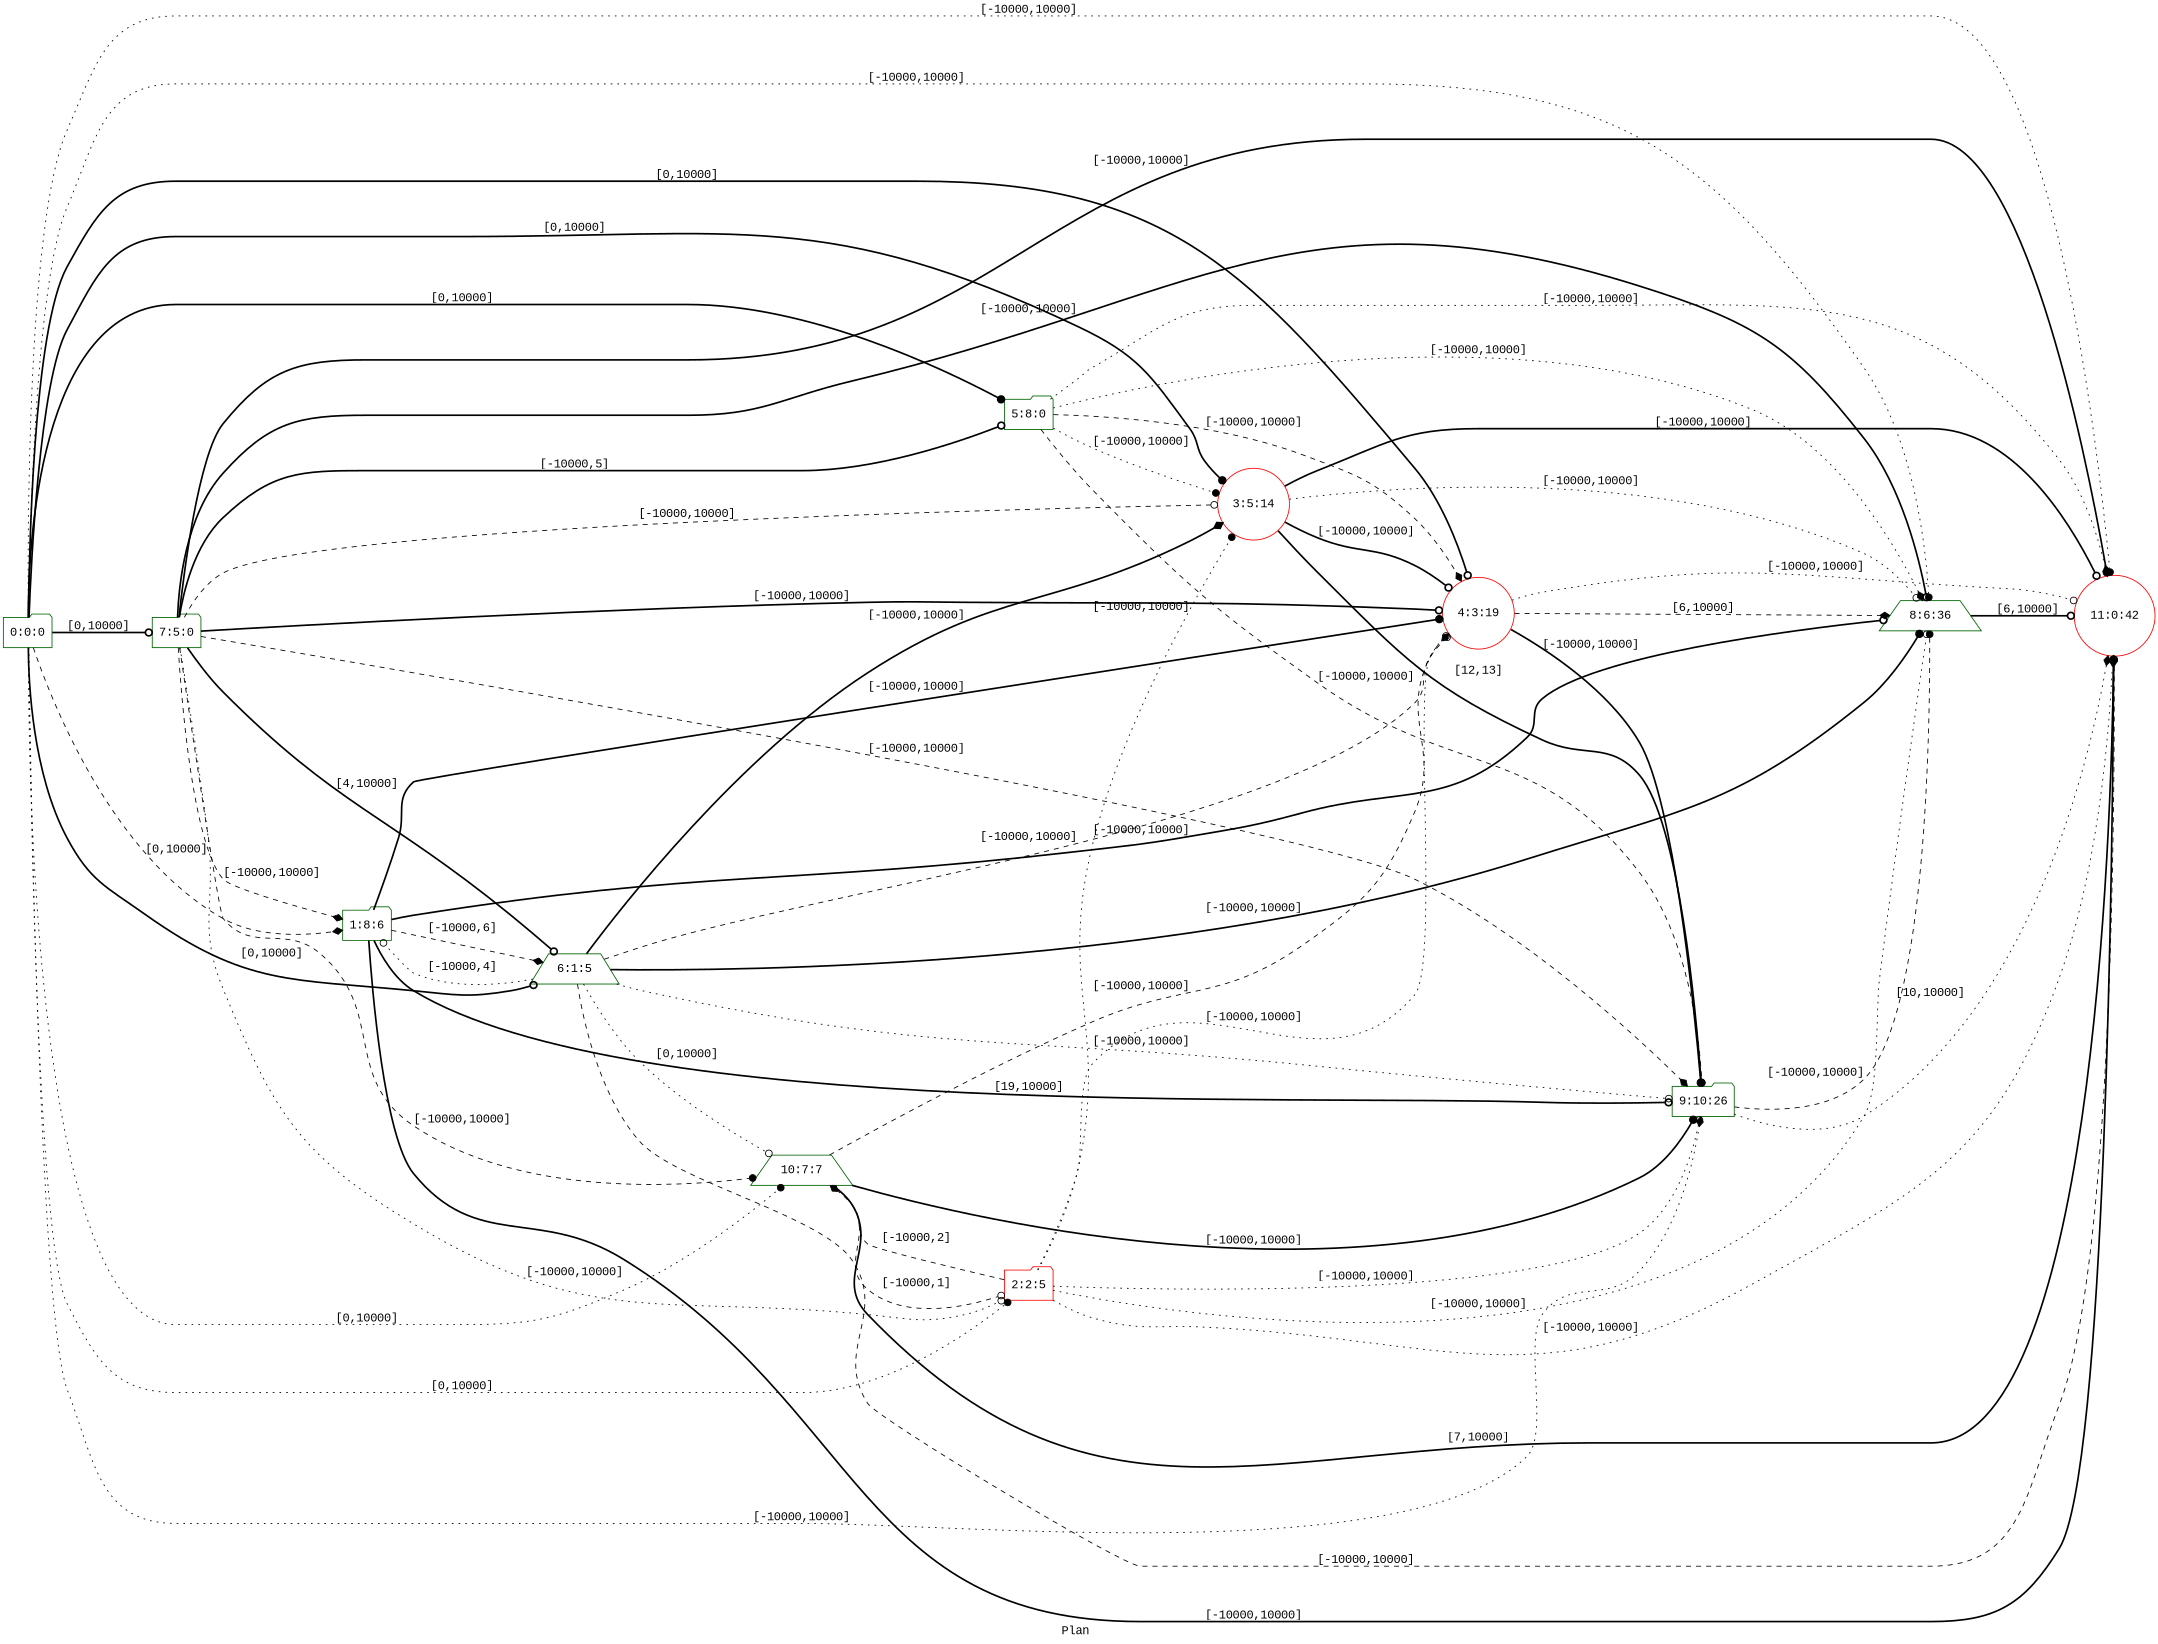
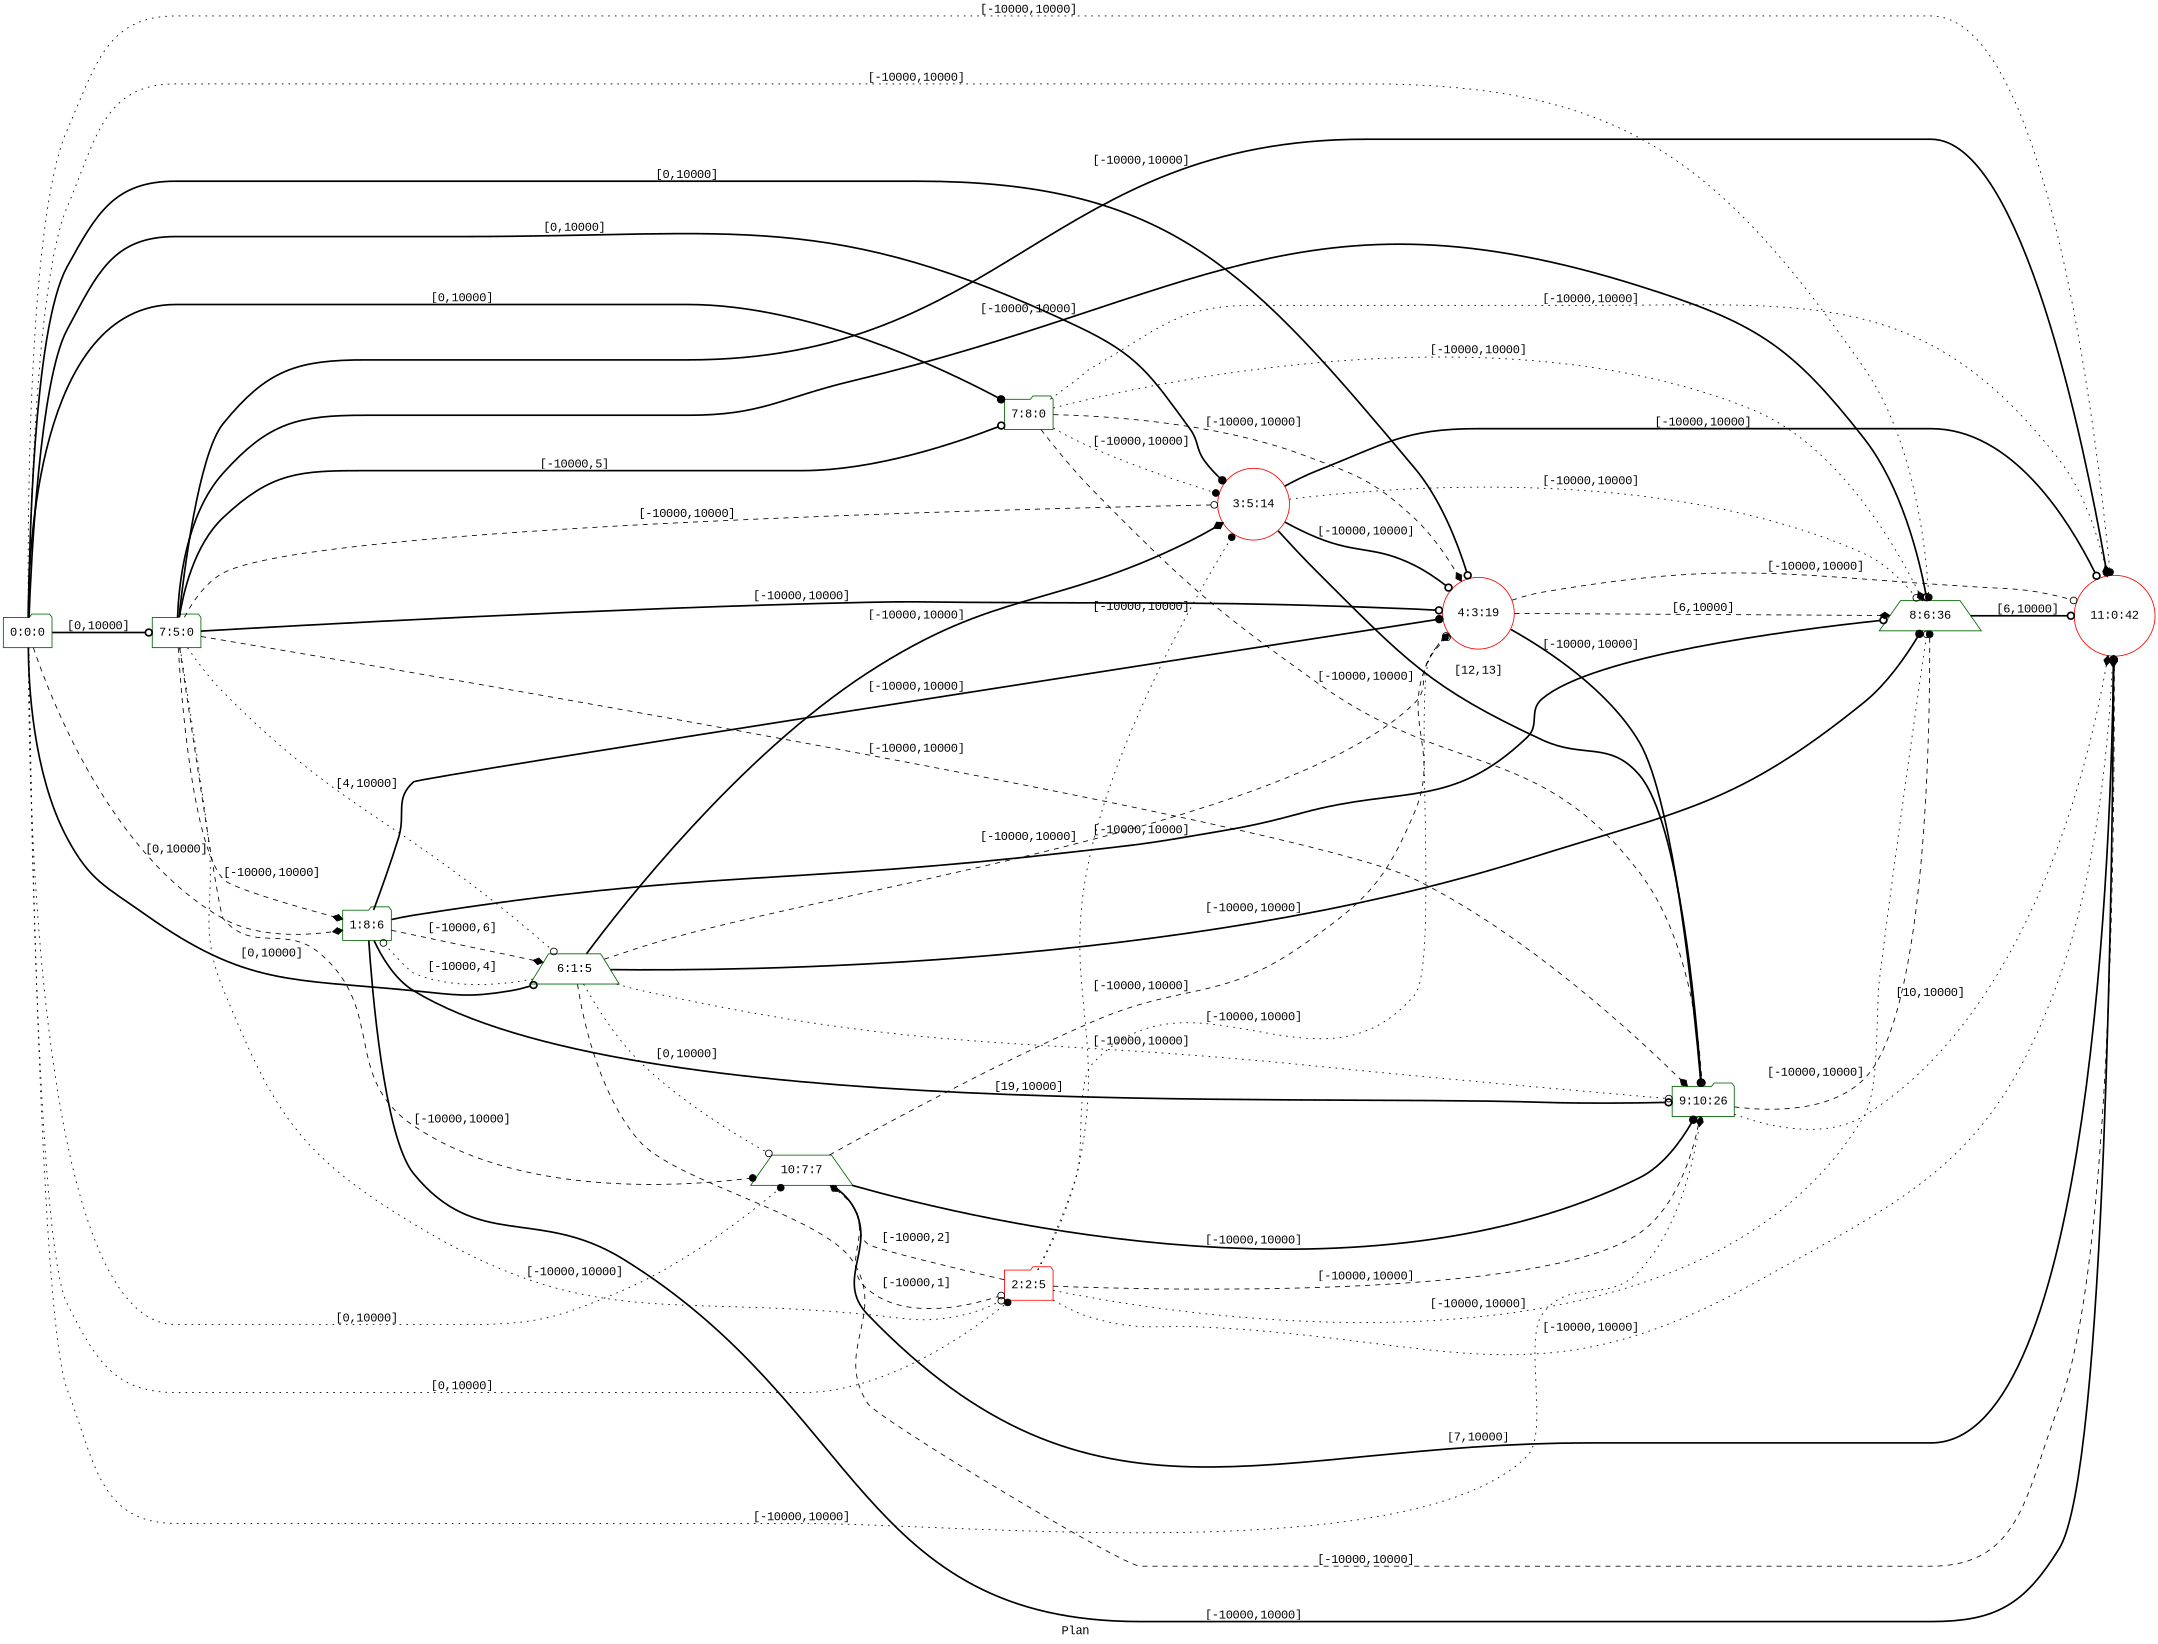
  digraph {
    fldt=0.630507
    fontname="Liberation Mono"
    label="Plan "
    nodesep=.45
    rankdir=LR
    node [color=darkgreen fontname="Liberation Mono" shape=folder]
    edge [arrowhead=odot fontname="Liberation Mono" style=bold]
    "0:0:0"
    "1:8:6"
    "2:2:5" [color=red]
    "3:5:14" [color=red shape=circle]
    "4:3:19" [color=red shape=circle]
-   "5:8:0"
+   "5:8:0" [label="7:8:0"]
    "6:1:5" [shape=trapezium]
    "7:5:0"
    "8:6:36" [shape=trapezium]
    "9:10:26"
    "10:7:7" [shape=trapezium]
    "11:0:42" [color=red shape=circle]
    "0:0:0" -> "1:8:6" [arrowhead=diamond label="[0,10000]" style=dashed]
    "0:0:0" -> "2:2:5" [arrowhead=dot label="[0,10000]" style=dotted]
    "0:0:0" -> "3:5:14" [arrowhead=dot label="[0,10000]"]
    "0:0:0" -> "4:3:19" [label="[0,10000]"]
    "0:0:0" -> "5:8:0" [arrowhead=dot label="[0,10000]"]
    "0:0:0" -> "6:1:5" [label="[0,10000]"]
    "0:0:0" -> "7:5:0" [label="[0,10000]"]
    "0:0:0" -> "8:6:36" [arrowhead=dot label="[-10000,10000]" style=dotted]
    "0:0:0" -> "9:10:26" [arrowhead=diamond label="[-10000,10000]" style=dotted]
    "0:0:0" -> "10:7:7" [arrowhead=dot label="[0,10000]" style=dotted]
    "0:0:0" -> "11:0:42" [arrowhead=dot label="[-10000,10000]" style=dotted]
    "1:8:6" -> "4:3:19" [arrowhead=dot label="[-10000,10000]"]
    "1:8:6" -> "6:1:5" [arrowhead=diamond label="[-10000,6]" style=dashed]
    "1:8:6" -> "8:6:36" [label="[-10000,10000]"]
    "1:8:6" -> "9:10:26" [label="[19,10000]"]
    "1:8:6" -> "11:0:42" [arrowhead=diamond label="[-10000,10000]"]
    "2:2:5" -> "3:5:14" [arrowhead=dot label="[-10000,10000]" style=dotted]
    "2:2:5" -> "4:3:19" [label="[-10000,10000]" style=dotted]
    "2:2:5" -> "8:6:36" [label="[-10000,10000]" style=dotted]
-   "2:2:5" -> "9:10:26" [label="[-10000,10000]" style=dotted]
+   "2:2:5" -> "9:10:26" [label="[-10000,10000]" style=dashed]
    "2:2:5" -> "10:7:7" [arrowhead=diamond label="[-10000,2]" style=dashed]
    "2:2:5" -> "11:0:42" [arrowhead=diamond label="[-10000,10000]" style=dotted]
    "3:5:14" -> "4:3:19" [label="[-10000,10000]"]
    "3:5:14" -> "8:6:36" [label="[-10000,10000]" style=dotted]
    "3:5:14" -> "9:10:26" [arrowhead=dot label="[12,13]"]
    "3:5:14" -> "11:0:42" [label="[-10000,10000]"]
    "4:3:19" -> "8:6:36" [arrowhead=diamond label="[6,10000]" style=dashed]
    "4:3:19" -> "9:10:26" [arrowhead=dot label="[-10000,10000]"]
-   "4:3:19" -> "11:0:42" [label="[-10000,10000]" style=dotted]
+   "4:3:19" -> "11:0:42" [label="[-10000,10000]" style=dashed]
    "5:8:0" -> "3:5:14" [arrowhead=dot label="[-10000,10000]" style=dotted]
    "5:8:0" -> "4:3:19" [arrowhead=diamond label="[-10000,10000]" style=dashed]
    "5:8:0" -> "8:6:36" [arrowhead=diamond label="[-10000,10000]" style=dotted]
    "5:8:0" -> "9:10:26" [arrowhead=dot label="[-10000,10000]" style=dashed]
    "5:8:0" -> "11:0:42" [arrowhead=dot label="[-10000,10000]" style=dotted]
    "6:1:5" -> "1:8:6" [label="[-10000,4]" style=dotted]
    "6:1:5" -> "3:5:14" [arrowhead=diamond label="[-10000,10000]"]
    "6:1:5" -> "4:3:19" [label="[-10000,10000]" style=dashed]
    "6:1:5" -> "8:6:36" [arrowhead=dot label="[-10000,10000]"]
    "6:1:5" -> "9:10:26" [label="[-10000,10000]" style=dotted]
    "6:1:5" -> "10:7:7" [label="[0,10000]" style=dotted]
    "6:1:5" -> "11:0:42" [label="[-10000,10000]" style=dashed]
    "7:5:0" -> "1:8:6" [arrowhead=diamond label="[-10000,10000]" style=dashed]
    "7:5:0" -> "2:2:5" [label="[-10000,10000]" style=dotted]
    "7:5:0" -> "3:5:14" [label="[-10000,10000]" style=dashed]
    "7:5:0" -> "4:3:19" [label="[-10000,10000]"]
    "7:5:0" -> "5:8:0" [label="[-10000,5]"]
-   "7:5:0" -> "6:1:5" [label="[4,10000]"]
+   "7:5:0" -> "6:1:5" [label="[4,10000]" style=dotted]
    "7:5:0" -> "8:6:36" [label="[-10000,10000]"]
    "7:5:0" -> "9:10:26" [arrowhead=diamond label="[-10000,10000]" style=dashed]
    "7:5:0" -> "10:7:7" [arrowhead=dot label="[-10000,10000]" style=dashed]
    "7:5:0" -> "11:0:42" [arrowhead=diamond label="[-10000,10000]"]
    "8:6:36" -> "11:0:42" [label="[6,10000]"]
    "9:10:26" -> "8:6:36" [arrowhead=dot label="[-10000,10000]" style=dashed]
    "9:10:26" -> "11:0:42" [arrowhead=diamond label="[10,10000]" style=dotted]
    "10:7:7" -> "2:2:5" [label="[-10000,1]" style=dashed]
    "10:7:7" -> "4:3:19" [arrowhead=diamond label="[-10000,10000]" style=dashed]
    "10:7:7" -> "9:10:26" [arrowhead=dot label="[-10000,10000]"]
    "10:7:7" -> "11:0:42" [label="[7,10000]"]
  }
